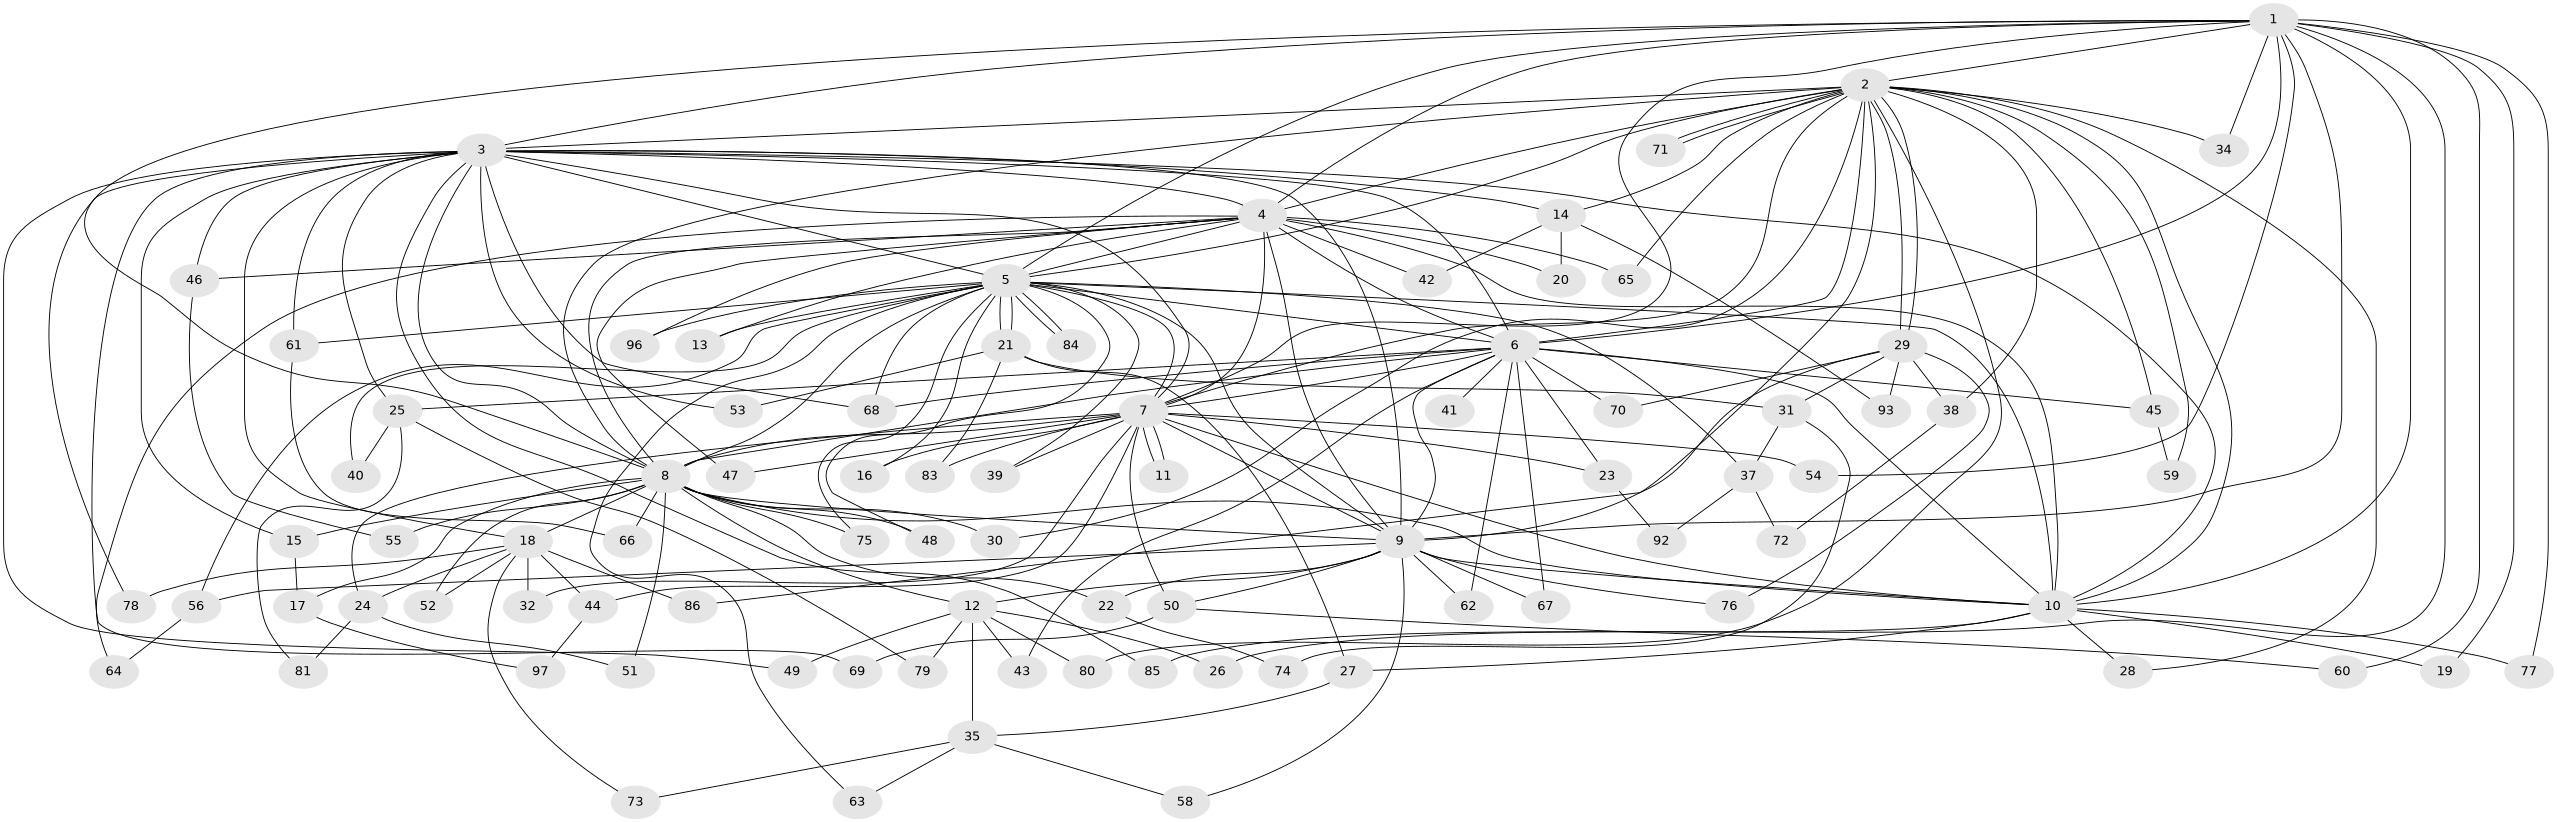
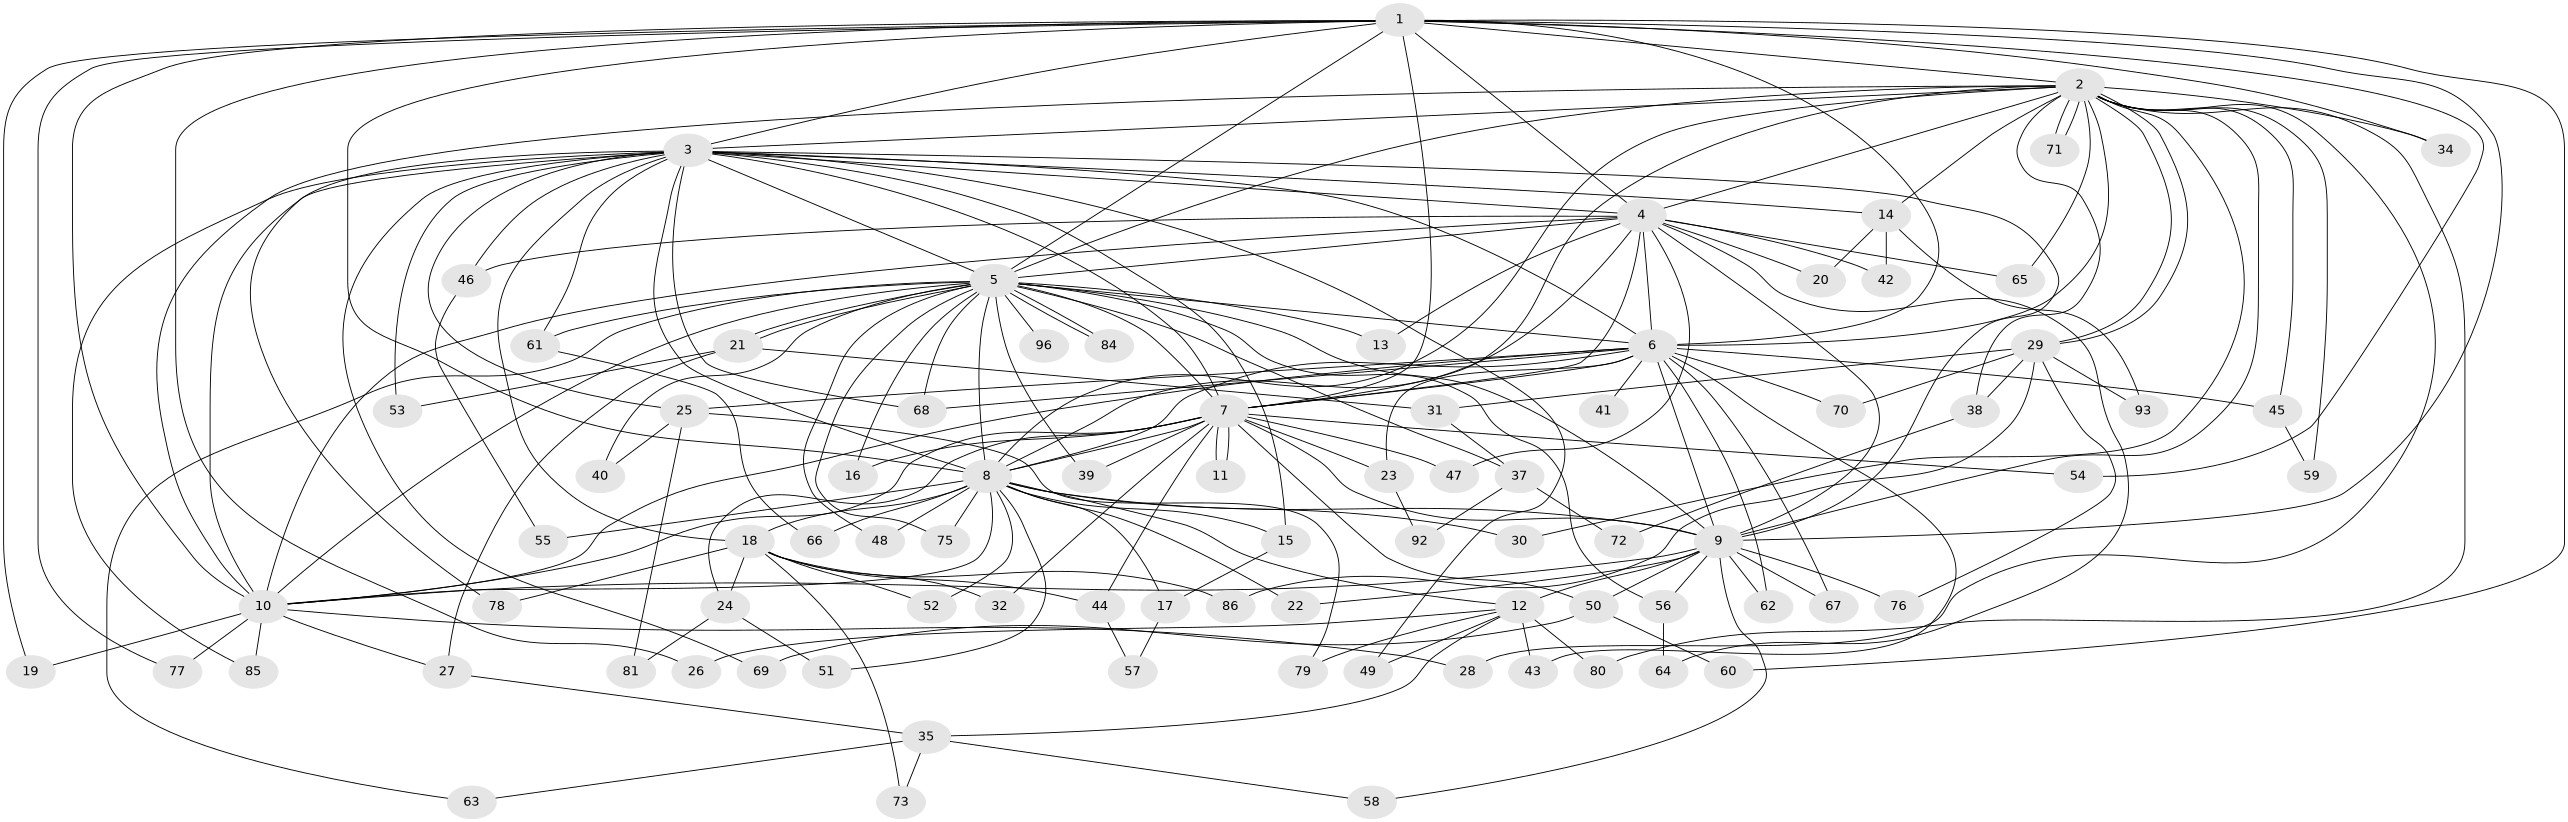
  graph {
    fontname="DejaVu Sans"
    node [color=gray90 fontname="DejaVu Sans" style=filled]
    edge [fontname="DejaVu Sans"]
    1
    2
    3
    4
    5
    6
    7
    8
    9
    10
    19
    26
    34
    54
    60
    77
    14
    28
    29
    30
    38
    45
    59
    65
    71
    80
    15
    18
    25
    46
    49
    53
    61
    68
    69
    78
    85
    13
    20
    n40 [label=96]
    42
    47
    64
    16
    21
    37
    39
    40
    48
    56
    63
    75
    84
    41
    23
    43
    62
    67
    70
    11
    24
    32
    44
    50
-   83
    12
    17
    22
    51
    52
    55
    66
    58
    76
    27
    n76 [label=93]
    86
    31
    72
    73
    79
    81
    n83 [label=92]
-   57 [label=97]
+   57
    35
-   74
    1 -- 2
    1 -- 3
    1 -- 4
    1 -- 5
    1 -- 6
    1 -- 7
    1 -- 8
    1 -- 9
    1 -- 10
    1 -- 19
    1 -- 26
    1 -- 34
    1 -- 54
    1 -- 60
    1 -- 77
    2 -- 3
    2 -- 4
    2 -- 5
    2 -- 6
    2 -- 7
    2 -- 8
    2 -- 9
    2 -- 10
    2 -- 34
    2 -- 14
    2 -- 28
    2 -- 29
    2 -- 29
    2 -- 30
    2 -- 38
    2 -- 45
    2 -- 59
    2 -- 65
    2 -- 71
    2 -- 71
    2 -- 80
    3 -- 4
    3 -- 5
    3 -- 6
    3 -- 7
    3 -- 8
    3 -- 9
    3 -- 10
    3 -- 14
    3 -- 15
    3 -- 18
    3 -- 25
    3 -- 46
    3 -- 49
    3 -- 53
    3 -- 61
    3 -- 68
    3 -- 69
    3 -- 78
    3 -- 85
    4 -- 5
    4 -- 6
    4 -- 7
    4 -- 8
    4 -- 9
    4 -- 10
    4 -- 65
    4 -- 46
    4 -- 13
    4 -- 20
-   4 -- n40
    4 -- 42
    4 -- 47
    4 -- 64
    5 -- 6
    5 -- 7
    5 -- 8
    5 -- 9
    5 -- 10
    5 -- 61
    5 -- 68
    5 -- 13
    5 -- n40
    5 -- 16
    5 -- 21
    5 -- 21
    5 -- 37
    5 -- 39
    5 -- 40
    5 -- 48
    5 -- 56
    5 -- 63
    5 -- 75
    5 -- 84
    5 -- 84
    6 -- 7
    6 -- 8
    6 -- 9
    6 -- 10
    6 -- 45
    6 -- 25
    6 -- 68
    6 -- 41
    6 -- 23
    6 -- 43
    6 -- 62
    6 -- 67
    6 -- 70
    7 -- 8
    7 -- 9
    7 -- 10
    7 -- 54
    7 -- 47
    7 -- 16
    7 -- 39
    7 -- 23
    7 -- 11
    7 -- 11
    7 -- 24
    7 -- 32
    7 -- 44
    7 -- 50
-   7 -- 83
    8 -- 9
    8 -- 10
    8 -- 30
    8 -- 15
    8 -- 18
    8 -- 48
    8 -- 75
    8 -- 12
    8 -- 17
    8 -- 22
    8 -- 51
    8 -- 52
    8 -- 55
    8 -- 66
    9 -- 10
    9 -- 56
    9 -- 62
    9 -- 67
    9 -- 50
    9 -- 12
    9 -- 22
    9 -- 58
    9 -- 76
    10 -- 19
    10 -- 77
    10 -- 28
    10 -- 85
    10 -- 27
    14 -- 20
    14 -- 42
    14 -- n76
    29 -- 38
    29 -- 70
    29 -- 76
    29 -- n76
    29 -- 86
    29 -- 31
    38 -- 72
    45 -- 59
    15 -- 17
    18 -- 78
    18 -- 24
    18 -- 32
    18 -- 44
    18 -- 52
    18 -- 86
    18 -- 73
    25 -- 40
    25 -- 79
    25 -- 81
    46 -- 55
    61 -- 66
    21 -- 53
-   21 -- 83
    21 -- 27
    21 -- 31
    37 -- 72
    37 -- n83
    56 -- 64
    23 -- n83
    24 -- 51
    24 -- 81
    44 -- 57
    50 -- 60
    50 -- 69
    12 -- 26
    12 -- 80
    12 -- 49
    12 -- 43
    12 -- 79
    12 -- 35
    17 -- 57
-   22 -- 74
    27 -- 35
    31 -- 37
-   31 -- 74
    35 -- 63
    35 -- 58
    35 -- 73
  }
